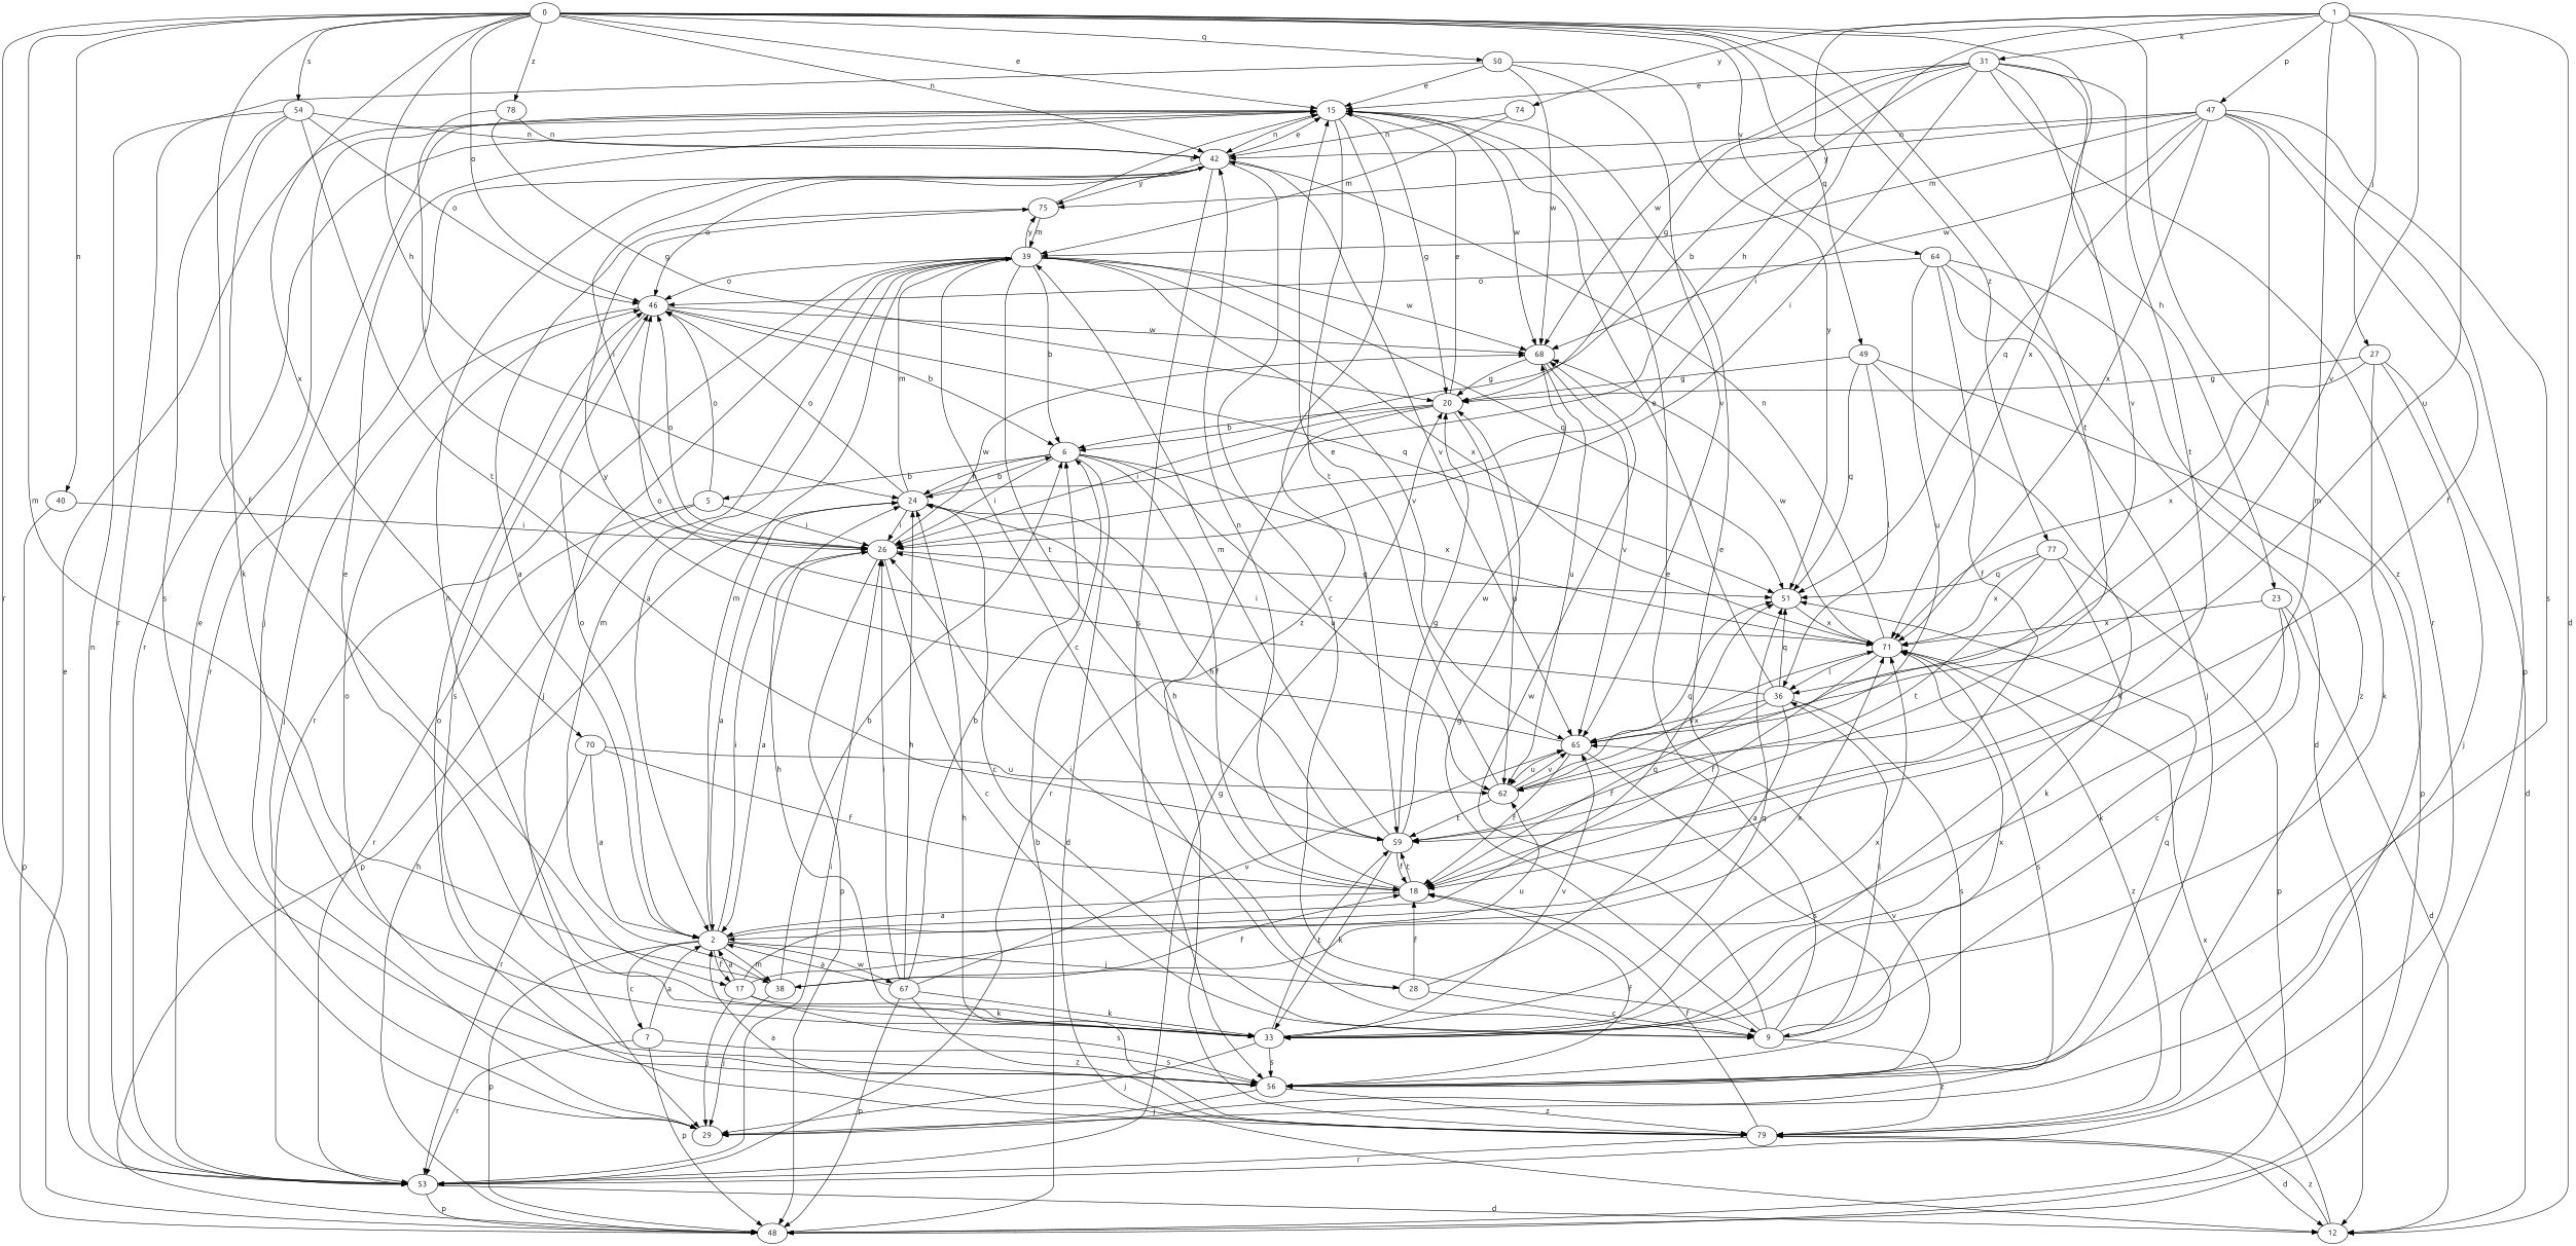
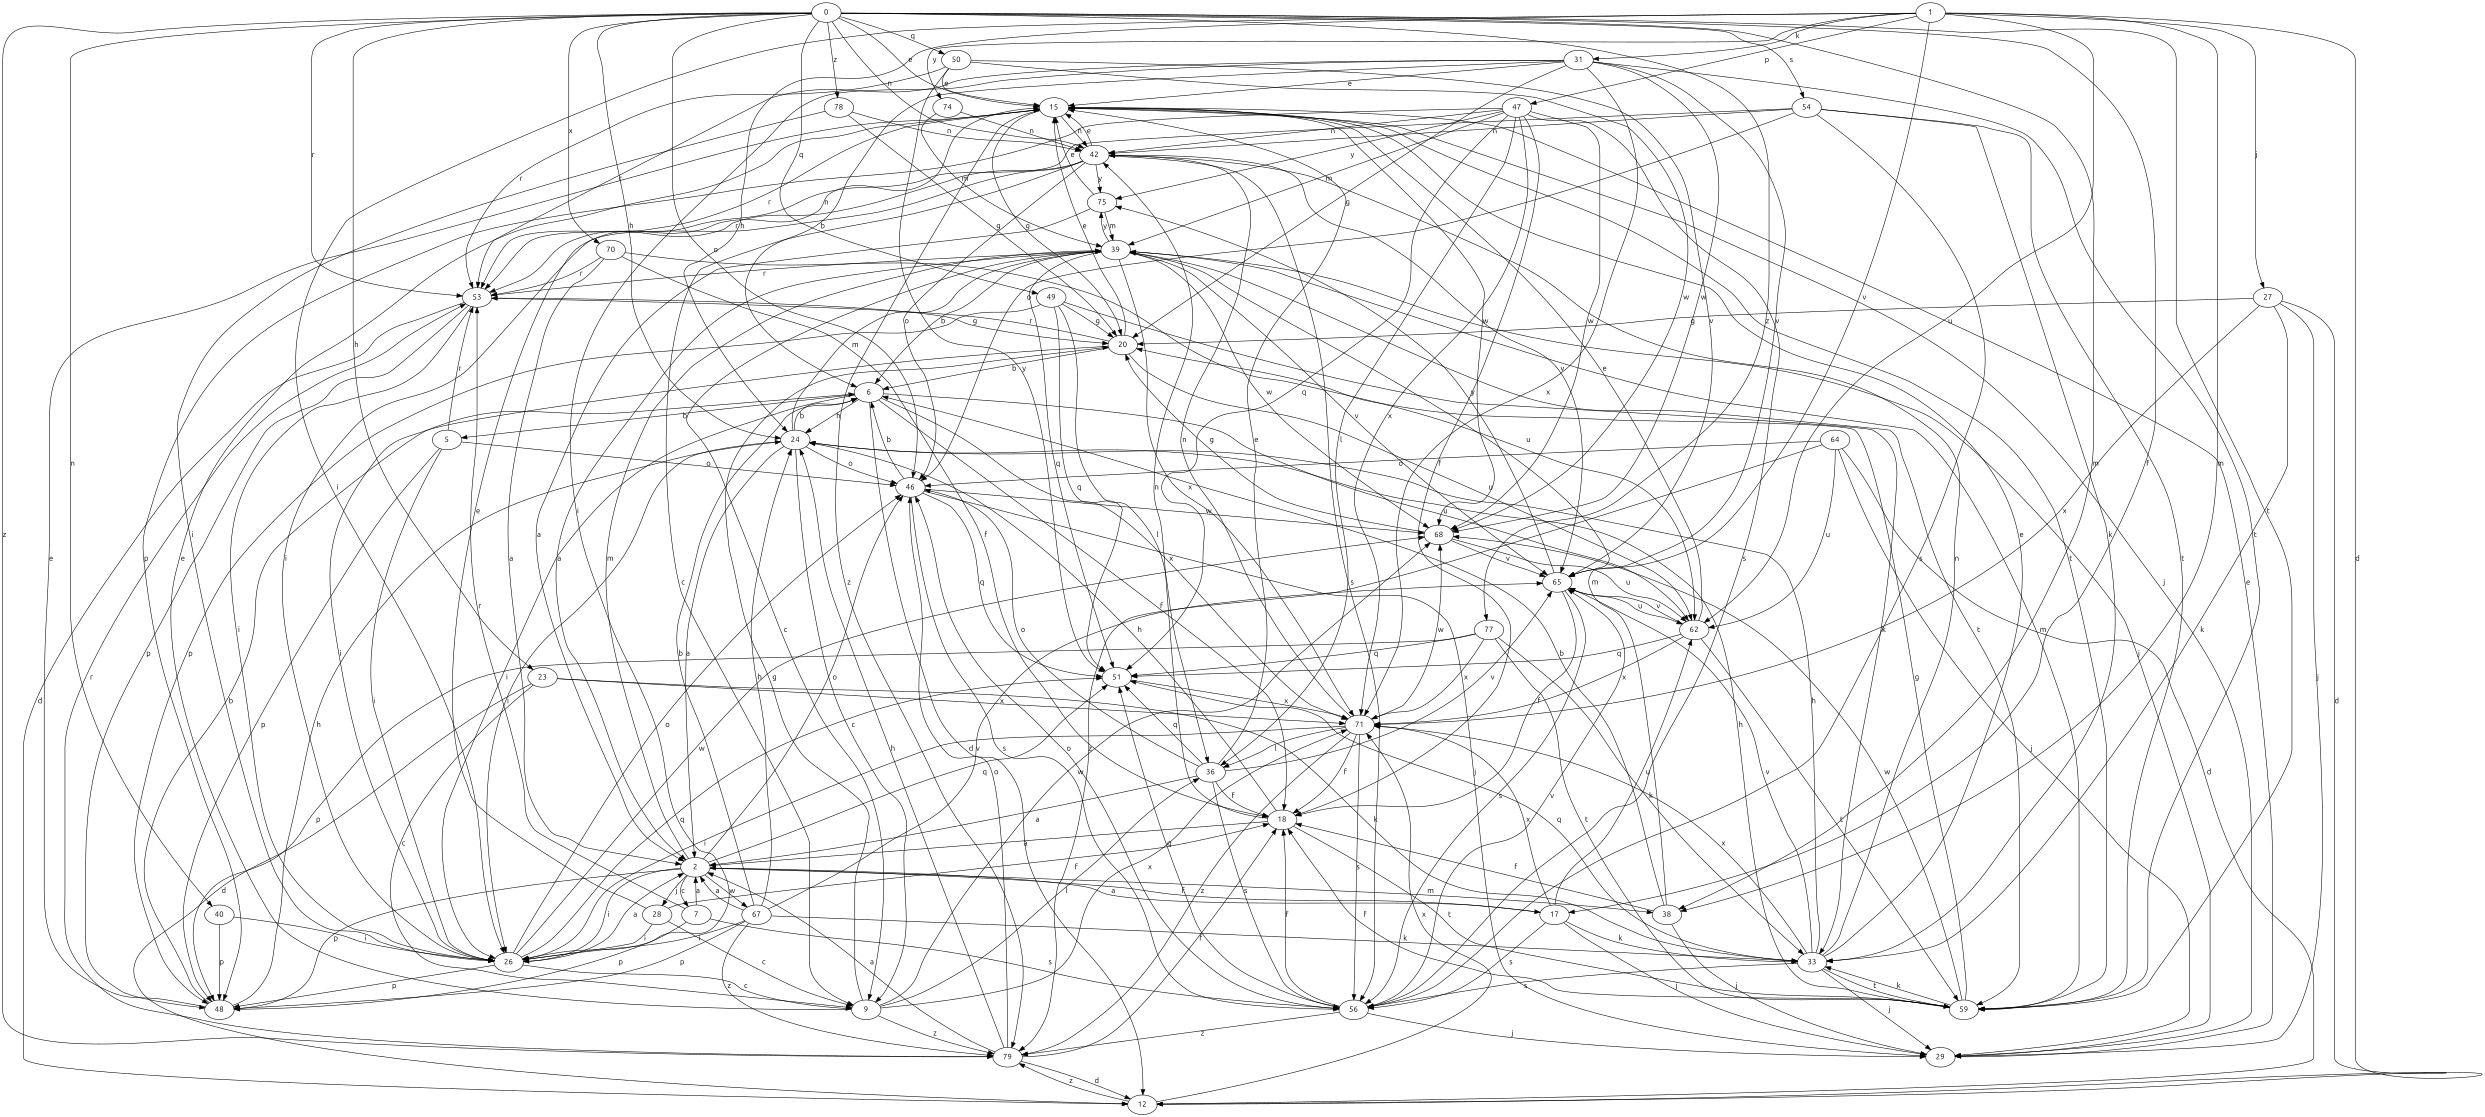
  strict digraph {
    fontname=Ubuntu
    node [fontname=Ubuntu]
    edge [fontname=Ubuntu]
    0
    15
    17
    23
    24
    38
    40
    42
    46
    49
    50
    53
    54
    59
    64
    70
    77
    78
    79
    20
    68
    29
    62
    2
    71
    56
    33
    12
    9
    26
    39
    6
    18
    48
    65
    75
    51
    36
    1
    27
    31
    47
    74
    7
    28
    67
    5
    0 -> 15 [label=e]
    0 -> 17 [label=f]
    0 -> 23 [label=h]
    0 -> 24 [label=h]
    0 -> 38 [label=m]
    0 -> 40 [label=n]
    0 -> 42 [label=n]
    0 -> 46 [label=o]
    0 -> 49 [label=q]
    0 -> 50 [label=q]
    0 -> 53 [label=r]
    0 -> 54 [label=s]
    0 -> 59 [label=t]
-   0 -> 64 [label=v]
    0 -> 70 [label=x]
    0 -> 77 [label=z]
    0 -> 78 [label=z]
    0 -> 79 [label=z]
    15 -> 42 [label=n]
    15 -> 53 [label=r]
    15 -> 59 [label=t]
    15 -> 79 [label=z]
    15 -> 20 [label=g]
    15 -> 68 [label=w]
    15 -> 29 [label=j]
    17 -> 29 [label=j]
    17 -> 62 [label=u]
    17 -> 2 [label=a]
    17 -> 71 [label=x]
    17 -> 56 [label=s]
    17 -> 33 [label=k]
    23 -> 71 [label=x]
    23 -> 33 [label=k]
    23 -> 12 [label=d]
    23 -> 9 [label=c]
    24 -> 46 [label=o]
    24 -> 2 [label=a]
    24 -> 9 [label=c]
    24 -> 26 [label=i]
    24 -> 39 [label=m]
    24 -> 6 [label=b]
    38 -> 29 [label=j]
    38 -> 39 [label=m]
    38 -> 6 [label=b]
    38 -> 18 [label=f]
    40 -> 26 [label=i]
    40 -> 48 [label=p]
    42 -> 15 [label=e]
    42 -> 46 [label=o]
    42 -> 53 [label=r]
    42 -> 56 [label=s]
    42 -> 9 [label=c]
    42 -> 26 [label=i]
    42 -> 65 [label=v]
    42 -> 75 [label=y]
    46 -> 68 [label=w]
    46 -> 29 [label=j]
    46 -> 56 [label=s]
    46 -> 6 [label=b]
    46 -> 51 [label=q]
    49 -> 20 [label=g]
    49 -> 33 [label=k]
    49 -> 48 [label=p]
    49 -> 51 [label=q]
    49 -> 36 [label=l]
    50 -> 15 [label=e]
    50 -> 53 [label=r]
    50 -> 68 [label=w]
    50 -> 65 [label=v]
    50 -> 51 [label=y]
    53 -> 20 [label=g]
    53 -> 12 [label=d]
    53 -> 26 [label=i]
    53 -> 48 [label=p]
    54 -> 42 [label=n]
    54 -> 46 [label=o]
    54 -> 53 [label=n]
    54 -> 59 [label=t]
    54 -> 56 [label=s]
    54 -> 33 [label=k]
    59 -> 24 [label=h]
    59 -> 20 [label=g]
    59 -> 68 [label=w]
    59 -> 33 [label=k]
    59 -> 39 [label=m]
    59 -> 18 [label=f]
    64 -> 46 [label=o]
    64 -> 79 [label=z]
    64 -> 29 [label=j]
    64 -> 62 [label=u]
    64 -> 12 [label=d]
-   64 -> 18 [label=f]
    70 -> 53 [label=r]
    70 -> 62 [label=u]
    70 -> 2 [label=a]
    70 -> 18 [label=f]
    77 -> 59 [label=t]
    77 -> 71 [label=x]
    77 -> 33 [label=k]
    77 -> 48 [label=p]
    77 -> 51 [label=q]
    78 -> 42 [label=n]
    78 -> 20 [label=g]
    78 -> 26 [label=i]
    79 -> 24 [label=h]
    79 -> 46 [label=o]
    79 -> 53 [label=r]
    79 -> 2 [label=a]
    79 -> 12 [label=d]
    79 -> 18 [label=f]
    20 -> 15 [label=e]
    20 -> 53 [label=r]
    20 -> 62 [label=u]
    20 -> 26 [label=i]
    20 -> 6 [label=b]
    68 -> 20 [label=g]
    68 -> 62 [label=u]
    68 -> 65 [label=v]
    29 -> 15 [label=e]
    62 -> 15 [label=e]
    62 -> 59 [label=t]
    62 -> 71 [label=x]
    62 -> 65 [label=v]
    62 -> 51 [label=q]
    2 -> 17 [label=f]
    2 -> 38 [label=m]
    2 -> 46 [label=o]
    2 -> 26 [label=i]
    2 -> 39 [label=m]
    2 -> 48 [label=p]
    2 -> 51 [label=q]
    2 -> 7 [label=c]
    2 -> 28 [label=j]
    2 -> 67 [label=w]
    71 -> 42 [label=n]
    71 -> 79 [label=z]
    71 -> 68 [label=w]
    71 -> 56 [label=s]
    71 -> 26 [label=i]
    71 -> 18 [label=f]
    71 -> 36 [label=l]
    56 -> 46 [label=o]
    56 -> 79 [label=z]
    56 -> 29 [label=j]
    56 -> 18 [label=f]
    56 -> 65 [label=v]
    56 -> 51 [label=q]
    33 -> 15 [label=e]
    33 -> 24 [label=h]
    33 -> 42 [label=n]
    33 -> 59 [label=t]
    33 -> 29 [label=j]
    33 -> 71 [label=x]
    33 -> 56 [label=s]
    33 -> 65 [label=v]
    33 -> 51 [label=q]
    12 -> 79 [label=z]
    12 -> 71 [label=x]
    9 -> 15 [label=e]
    9 -> 79 [label=z]
    9 -> 20 [label=g]
    9 -> 68 [label=w]
    9 -> 71 [label=x]
    9 -> 36 [label=l]
    26 -> 46 [label=o]
    26 -> 68 [label=w]
    26 -> 2 [label=a]
    26 -> 9 [label=c]
    26 -> 48 [label=p]
    26 -> 51 [label=q]
-   39 -> 46 [label=o]
    39 -> 53 [label=r]
    39 -> 59 [label=t]
    39 -> 68 [label=w]
    39 -> 29 [label=j]
    39 -> 2 [label=a]
    39 -> 71 [label=x]
    39 -> 9 [label=c]
    39 -> 6 [label=b]
    39 -> 65 [label=v]
    39 -> 75 [label=y]
    39 -> 51 [label=q]
    6 -> 24 [label=h]
    6 -> 62 [label=u]
    6 -> 71 [label=x]
    6 -> 12 [label=d]
    6 -> 26 [label=i]
    6 -> 18 [label=f]
    6 -> 5 [label=b]
    18 -> 24 [label=h]
    18 -> 42 [label=n]
    18 -> 59 [label=t]
    18 -> 2 [label=a]
    48 -> 15 [label=e]
    48 -> 24 [label=h]
    48 -> 6 [label=b]
    65 -> 62 [label=u]
    65 -> 56 [label=s]
    65 -> 18 [label=f]
    65 -> 75 [label=y]
    75 -> 15 [label=e]
    75 -> 2 [label=a]
    75 -> 39 [label=m]
    51 -> 71 [label=x]
    36 -> 15 [label=e]
    36 -> 46 [label=o]
    36 -> 2 [label=a]
    36 -> 56 [label=s]
    36 -> 18 [label=f]
    36 -> 65 [label=v]
    36 -> 51 [label=q]
    1 -> 24 [label=h]
    1 -> 38 [label=m]
    1 -> 62 [label=u]
    1 -> 12 [label=d]
    1 -> 26 [label=i]
    1 -> 65 [label=v]
    1 -> 27 [label=j]
    1 -> 31 [label=k]
    1 -> 47 [label=p]
    1 -> 74 [label=y]
    27 -> 20 [label=g]
    27 -> 29 [label=j]
    27 -> 71 [label=x]
    27 -> 33 [label=k]
    27 -> 12 [label=d]
    31 -> 15 [label=e]
    31 -> 53 [label=r]
    31 -> 59 [label=t]
    31 -> 20 [label=g]
    31 -> 68 [label=w]
    31 -> 71 [label=x]
    31 -> 26 [label=i]
    31 -> 6 [label=b]
    31 -> 65 [label=v]
    47 -> 42 [label=n]
    47 -> 68 [label=w]
    47 -> 71 [label=x]
    47 -> 56 [label=s]
    47 -> 39 [label=m]
    47 -> 18 [label=f]
    47 -> 48 [label=p]
    47 -> 75 [label=y]
    47 -> 51 [label=q]
    47 -> 36 [label=l]
    74 -> 42 [label=n]
    74 -> 39 [label=m]
    7 -> 53 [label=r]
    7 -> 2 [label=a]
    7 -> 56 [label=s]
    7 -> 48 [label=p]
    28 -> 15 [label=e]
    28 -> 9 [label=c]
    28 -> 26 [label=i]
    28 -> 18 [label=f]
    67 -> 24 [label=h]
    67 -> 79 [label=z]
    67 -> 2 [label=a]
    67 -> 33 [label=k]
    67 -> 26 [label=i]
    67 -> 6 [label=b]
    67 -> 48 [label=p]
    67 -> 65 [label=v]
    5 -> 46 [label=o]
    5 -> 53 [label=r]
    5 -> 26 [label=i]
    5 -> 48 [label=p]
  }
